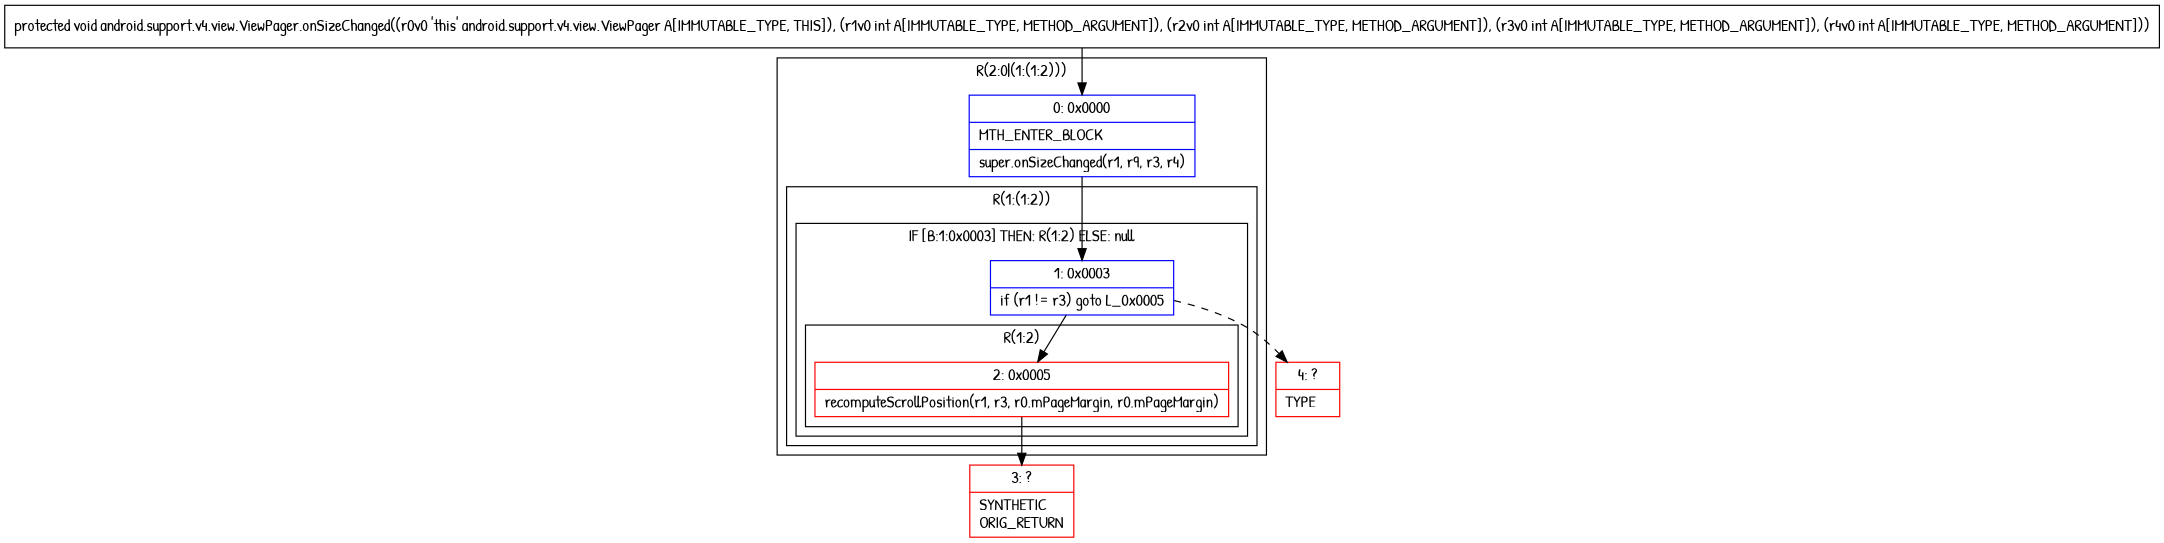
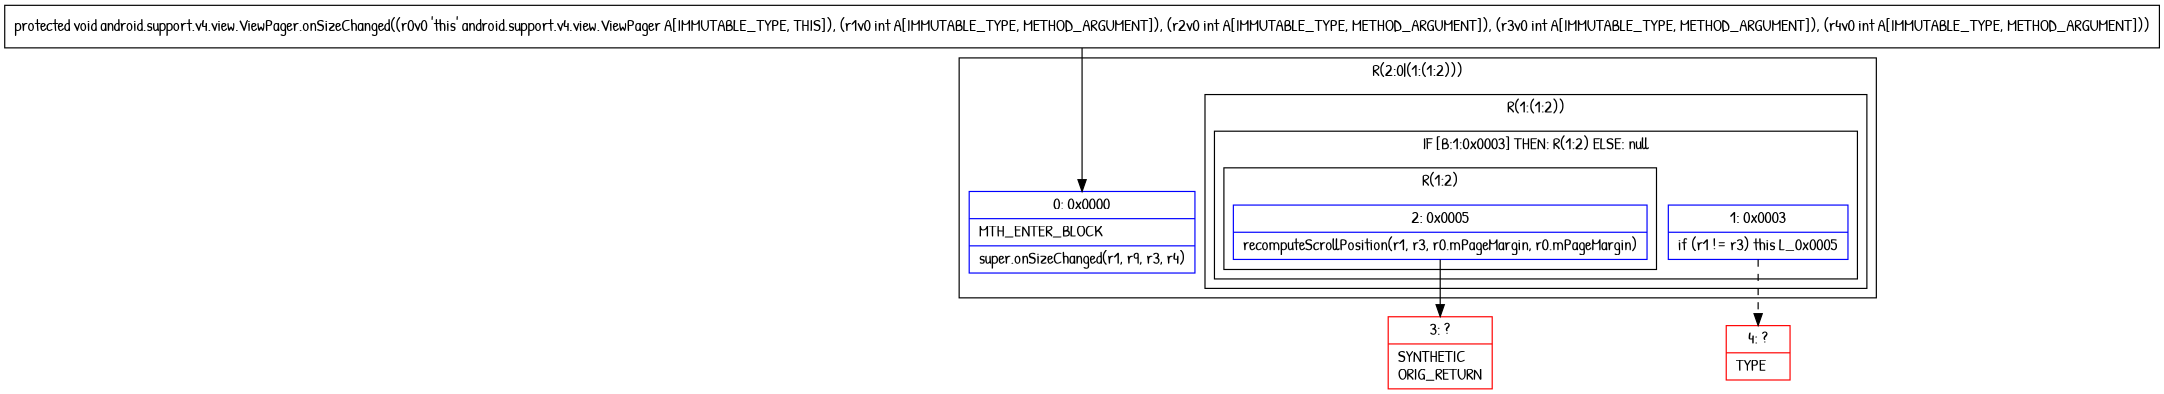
  digraph {
    fontname="Patrick Hand"
    node [color=blue fontname="Patrick Hand" shape=record]
    edge [fontname="Patrick Hand"]
-   n1 [color=red label="{2\:\ 0x0005|recomputeScrollPosition(r1, r3, r0.mPageMargin, r0.mPageMargin)\l}"]
-   n2 [label="{1\:\ 0x0003|if (r1 != r3) goto L_0x0005\l}"]
+   n1 [label="{2\:\ 0x0005|recomputeScrollPosition(r1, r3, r0.mPageMargin, r0.mPageMargin)\l}"]
+   n2 [label="{1\:\ 0x0003|if (r1 != r3) this L_0x0005\l}"]
    n3 [label="{0\:\ 0x0000|MTH_ENTER_BLOCK\l|super.onSizeChanged(r1, r9, r3, r4)\l}"]
    n4 [color=red label="{3\:\ ?|SYNTHETIC\lORIG_RETURN\l}"]
    n5 [color=red label="{4\:\ ?|TYPE\l}"]
    n6 [label="{protected void android.support.v4.view.ViewPager.onSizeChanged((r0v0 'this' android.support.v4.view.ViewPager A[IMMUTABLE_TYPE, THIS]), (r1v0 int A[IMMUTABLE_TYPE, METHOD_ARGUMENT]), (r2v0 int A[IMMUTABLE_TYPE, METHOD_ARGUMENT]), (r3v0 int A[IMMUTABLE_TYPE, METHOD_ARGUMENT]), (r4v0 int A[IMMUTABLE_TYPE, METHOD_ARGUMENT])) }" color=""]
    subgraph cluster_1 {
      label="R(2:0|(1:(1:2)))"
      n3
      subgraph cluster_2 {
        label="R(1:(1:2))"
        subgraph cluster_3 {
          label="IF [B:1:0x0003] THEN: R(1:2) ELSE: null"
          n2
          subgraph cluster_4 {
            label="R(1:2)"
            n1
          }
        }
      }
    }
    n1 -> n4
-   n2 -> n1
    n2 -> n5 [style=dashed]
-   n3 -> n2
    n6 -> n3
  }
